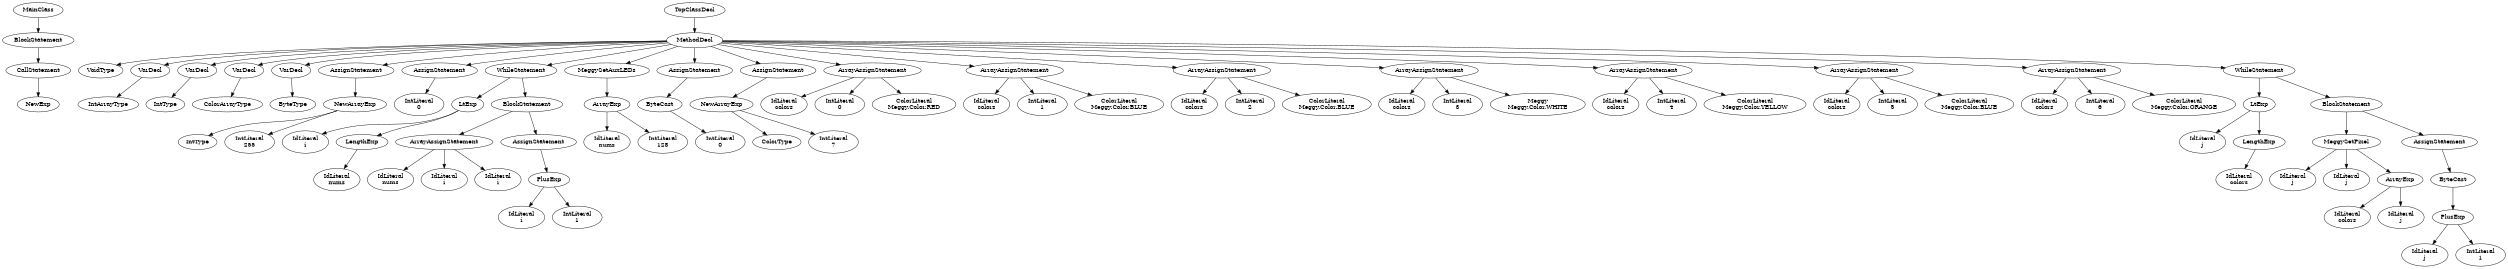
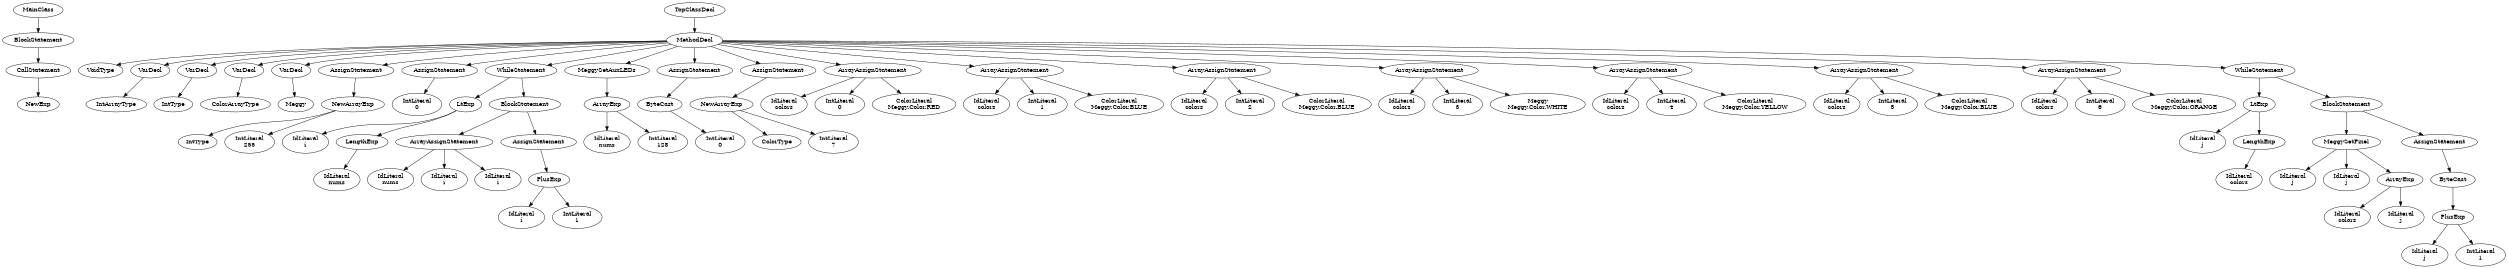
  digraph {
    n1 [label=MainClass]
    n2 [label=BlockStatement]
    n3 [label=TopClassDecl]
    n4 [label=MethodDecl]
    n5 [label=CallStatement]
    n6 [label=NewExp]
    n7 [label=VoidType]
    n8 [label=VarDecl]
    n9 [label=VarDecl]
    n10 [label=VarDecl]
    n11 [label=VarDecl]
    n12 [label=AssignStatement]
    n13 [label=AssignStatement]
    n14 [label=WhileStatement]
    n15 [label=MeggySetAuxLEDs]
    n16 [label=AssignStatement]
    n17 [label=AssignStatement]
    n18 [label=ArrayAssignStatement]
    n19 [label=ArrayAssignStatement]
    n20 [label=ArrayAssignStatement]
    n21 [label=ArrayAssignStatement]
    n22 [label=ArrayAssignStatement]
    n23 [label=ArrayAssignStatement]
    n24 [label=ArrayAssignStatement]
    n25 [label=WhileStatement]
    n26 [label=IntArrayType]
    n27 [label=IntType]
    n28 [label=ColorArrayType]
-   n29 [label=ByteType]
+   n29 [label=Meggy]
    n30 [label=NewArrayExp]
    n31 [label="IntLiteral\n0"]
    n32 [label=LtExp]
    n33 [label=BlockStatement]
    n34 [label=ArrayExp]
    n35 [label=ByteCast]
    n36 [label=NewArrayExp]
    n37 [label="IdLiteral\ncolors"]
    n38 [label="IntLiteral\n0"]
    n39 [label="ColorLiteral\nMeggy.Color.RED"]
    n40 [label="IdLiteral\ncolors"]
    n41 [label="IntLiteral\n1"]
    n42 [label="ColorLiteral\nMeggy.Color.BLUE"]
    n43 [label="IdLiteral\ncolors"]
    n44 [label="IntLiteral\n2"]
    n45 [label="ColorLiteral\nMeggy.Color.BLUE"]
    n46 [label="IdLiteral\ncolors"]
    n47 [label="IntLiteral\n3"]
    n48 [label="Meggy\nMeggy.Color.WHITE"]
    n49 [label="IdLiteral\ncolors"]
    n50 [label="IntLiteral\n4"]
    n51 [label="ColorLiteral\nMeggy.Color.YELLOW"]
    n52 [label="IdLiteral\ncolors"]
    n53 [label="IntLiteral\n5"]
    n54 [label="ColorLiteral\nMeggy.Color.BLUE"]
    n55 [label="IdLiteral\ncolors"]
    n56 [label="IntLiteral\n6"]
    n57 [label="ColorLiteral\nMeggy.Color.ORANGE"]
    n58 [label=LtExp]
    n59 [label=BlockStatement]
    n60 [label=IntType]
    n61 [label="IntLiteral\n255"]
    n62 [label="IdLiteral\ni"]
    n63 [label=LengthExp]
    n64 [label=ArrayAssignStatement]
    n65 [label=AssignStatement]
    n66 [label="IdLiteral\nnums"]
    n67 [label="IdLiteral\nnums"]
    n68 [label="IdLiteral\ni"]
    n69 [label="IdLiteral\ni"]
    n70 [label=PlusExp]
    n71 [label="IdLiteral\ni"]
    n72 [label="IntLiteral\n1"]
    n73 [label="IdLiteral\nnums"]
    n74 [label="IntLiteral\n128"]
    n75 [label="IntLiteral\n0"]
    n76 [label=ColorType]
    n77 [label="IntLiteral\n7"]
    n78 [label="IdLiteral\nj"]
    n79 [label=LengthExp]
    n80 [label=MeggySetPixel]
    n81 [label=AssignStatement]
    n82 [label="IdLiteral\ncolors"]
    n83 [label="IdLiteral\nj"]
    n84 [label="IdLiteral\nj"]
    n85 [label=ArrayExp]
    n86 [label=ByteCast]
    n87 [label="IdLiteral\ncolors"]
    n88 [label="IdLiteral\nj"]
    n89 [label=PlusExp]
    n90 [label="IdLiteral\nj"]
    n91 [label="IntLiteral\n1"]
    n1 -> n2
    n2 -> n5
    n3 -> n4
    n4 -> n7
    n4 -> n8
    n4 -> n9
    n4 -> n10
    n4 -> n11
    n4 -> n12
    n4 -> n13
    n4 -> n14
    n4 -> n15
    n4 -> n16
    n4 -> n17
    n4 -> n18
    n4 -> n19
    n4 -> n20
    n4 -> n21
    n4 -> n22
    n4 -> n23
    n4 -> n24
    n4 -> n25
    n5 -> n6
    n8 -> n26
    n9 -> n27
    n10 -> n28
    n11 -> n29
    n12 -> n30
    n13 -> n31
    n14 -> n32
    n14 -> n33
    n15 -> n34
    n16 -> n35
    n17 -> n36
    n18 -> n37
    n18 -> n38
    n18 -> n39
    n19 -> n40
    n19 -> n41
    n19 -> n42
    n20 -> n43
    n20 -> n44
    n20 -> n45
    n21 -> n46
    n21 -> n47
    n21 -> n48
    n22 -> n49
    n22 -> n50
    n22 -> n51
    n23 -> n52
    n23 -> n53
    n23 -> n54
    n24 -> n55
    n24 -> n56
    n24 -> n57
    n25 -> n58
    n25 -> n59
    n30 -> n60
    n30 -> n61
    n32 -> n62
    n32 -> n63
    n33 -> n64
    n33 -> n65
    n34 -> n73
    n34 -> n74
    n35 -> n75
    n36 -> n76
    n36 -> n77
    n58 -> n78
    n58 -> n79
    n59 -> n80
    n59 -> n81
    n63 -> n66
    n64 -> n67
    n64 -> n68
    n64 -> n69
    n65 -> n70
    n70 -> n71
    n70 -> n72
    n79 -> n82
    n80 -> n83
    n80 -> n84
    n80 -> n85
    n81 -> n86
    n85 -> n87
    n85 -> n88
    n86 -> n89
    n89 -> n90
    n89 -> n91
  }
